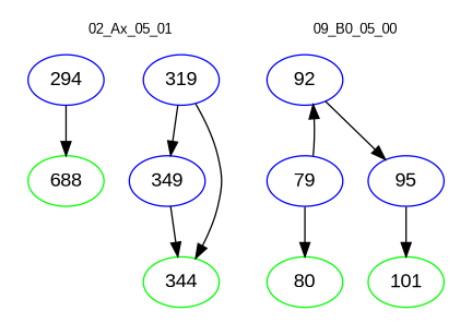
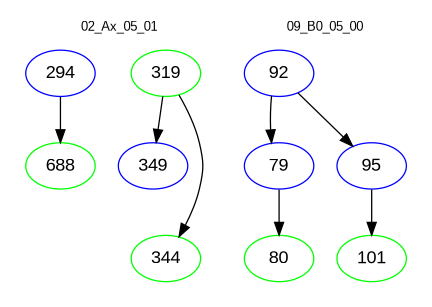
  digraph {
    fontname="Liberation Sans"
    node [color=blue fontname="Liberation Sans"]
    edge [color=black fontname="Liberation Sans"]
-   n1 [label=319]
+   n1 [color=green label=319]
    n2 [label=294]
    n3 [label=349]
    n4 [color=green label=688]
    n5 [color=green label=344]
    n6 [label=92]
    n7 [label=79]
    n8 [label=95]
    n9 [color=green label=80]
    n10 [color=green label=101]
    subgraph cluster_1 {
      color=white
      fontsize=10
      label="02_Ax_05_01"
      n1
      n2
      n3
      n4
      n5
    }
    subgraph cluster_2 {
      color=white
      fontsize=10
      label="09_B0_05_00"
      n6
      n7
      n8
      n9
      n10
    }
    n1 -> n3
    n1 -> n5
    n2 -> n4
-   n3 -> n5
-   n7 -> n6
+   n6 -> n7
    n6 -> n8
    n7 -> n9
    n8 -> n10
  }
